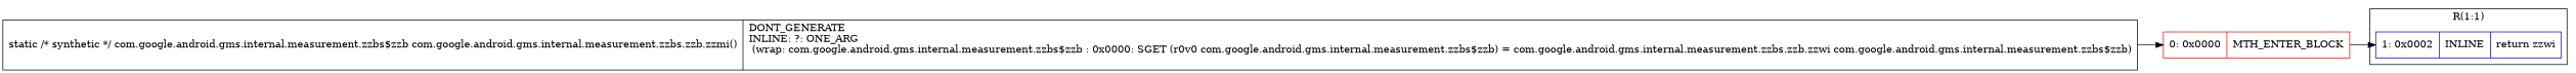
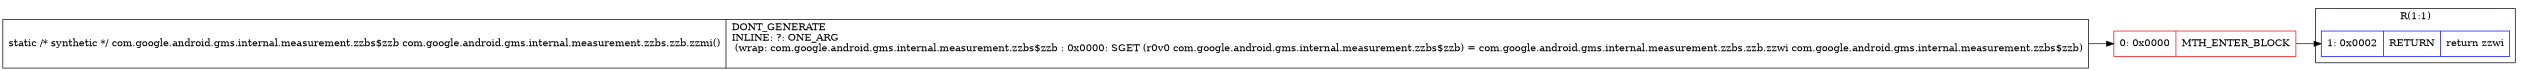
  digraph {
    rankdir=LR
    node [shape=record]
-   n1 [color=blue label="{1\:\ 0x0002|INLINE\l|return zzwi\l}"]
+   n1 [color=blue label="{1\:\ 0x0002|RETURN\l|return zzwi\l}"]
    n2 [color=red label="{0\:\ 0x0000|MTH_ENTER_BLOCK\l}"]
    n3 [label="{static \/* synthetic *\/ com.google.android.gms.internal.measurement.zzbs$zzb com.google.android.gms.internal.measurement.zzbs.zzb.zzmi()  | DONT_GENERATE\lINLINE: ?: ONE_ARG  \l  (wrap: com.google.android.gms.internal.measurement.zzbs$zzb : 0x0000: SGET  (r0v0 com.google.android.gms.internal.measurement.zzbs$zzb) =  com.google.android.gms.internal.measurement.zzbs.zzb.zzwi com.google.android.gms.internal.measurement.zzbs$zzb)\l\l}"]
    subgraph cluster_1 {
      label="R(1:1)"
      n1
    }
    n2 -> n1
    n3 -> n2
  }
